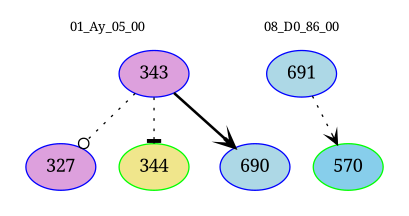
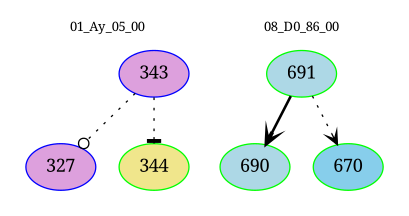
  digraph {
    fontname="Noto Serif"
    node [color=blue fillcolor=plum fontname="Noto Serif" style=filled]
    edge [arrowhead=vee color=black fontname="Noto Serif" style=dotted]
    n1 [label=343]
    n2 [label=327]
    n3 [color=green fillcolor=khaki label=344]
-   n4 [fillcolor=lightblue label=691]
-   n5 [color=green fillcolor=skyblue label=570]
-   n6 [fillcolor=lightblue label=690]
+   n4 [color=green fillcolor=lightblue label=691]
+   n5 [color=green fillcolor=skyblue label=670]
+   n6 [color=green fillcolor=lightblue label=690]
    subgraph cluster_1 {
      color=white
      fontsize=10
      label="01_Ay_05_00"
      n1
      n2
      n3
    }
    subgraph cluster_2 {
      color=white
      fontsize=10
      label="08_D0_86_00"
      n4
      n5
      n6
    }
    n1 -> n2 [arrowhead=odot]
    n1 -> n3 [arrowhead=tee]
    n4 -> n5
-   n1 -> n6 [style=bold]
+   n4 -> n6 [style=bold]
  }
